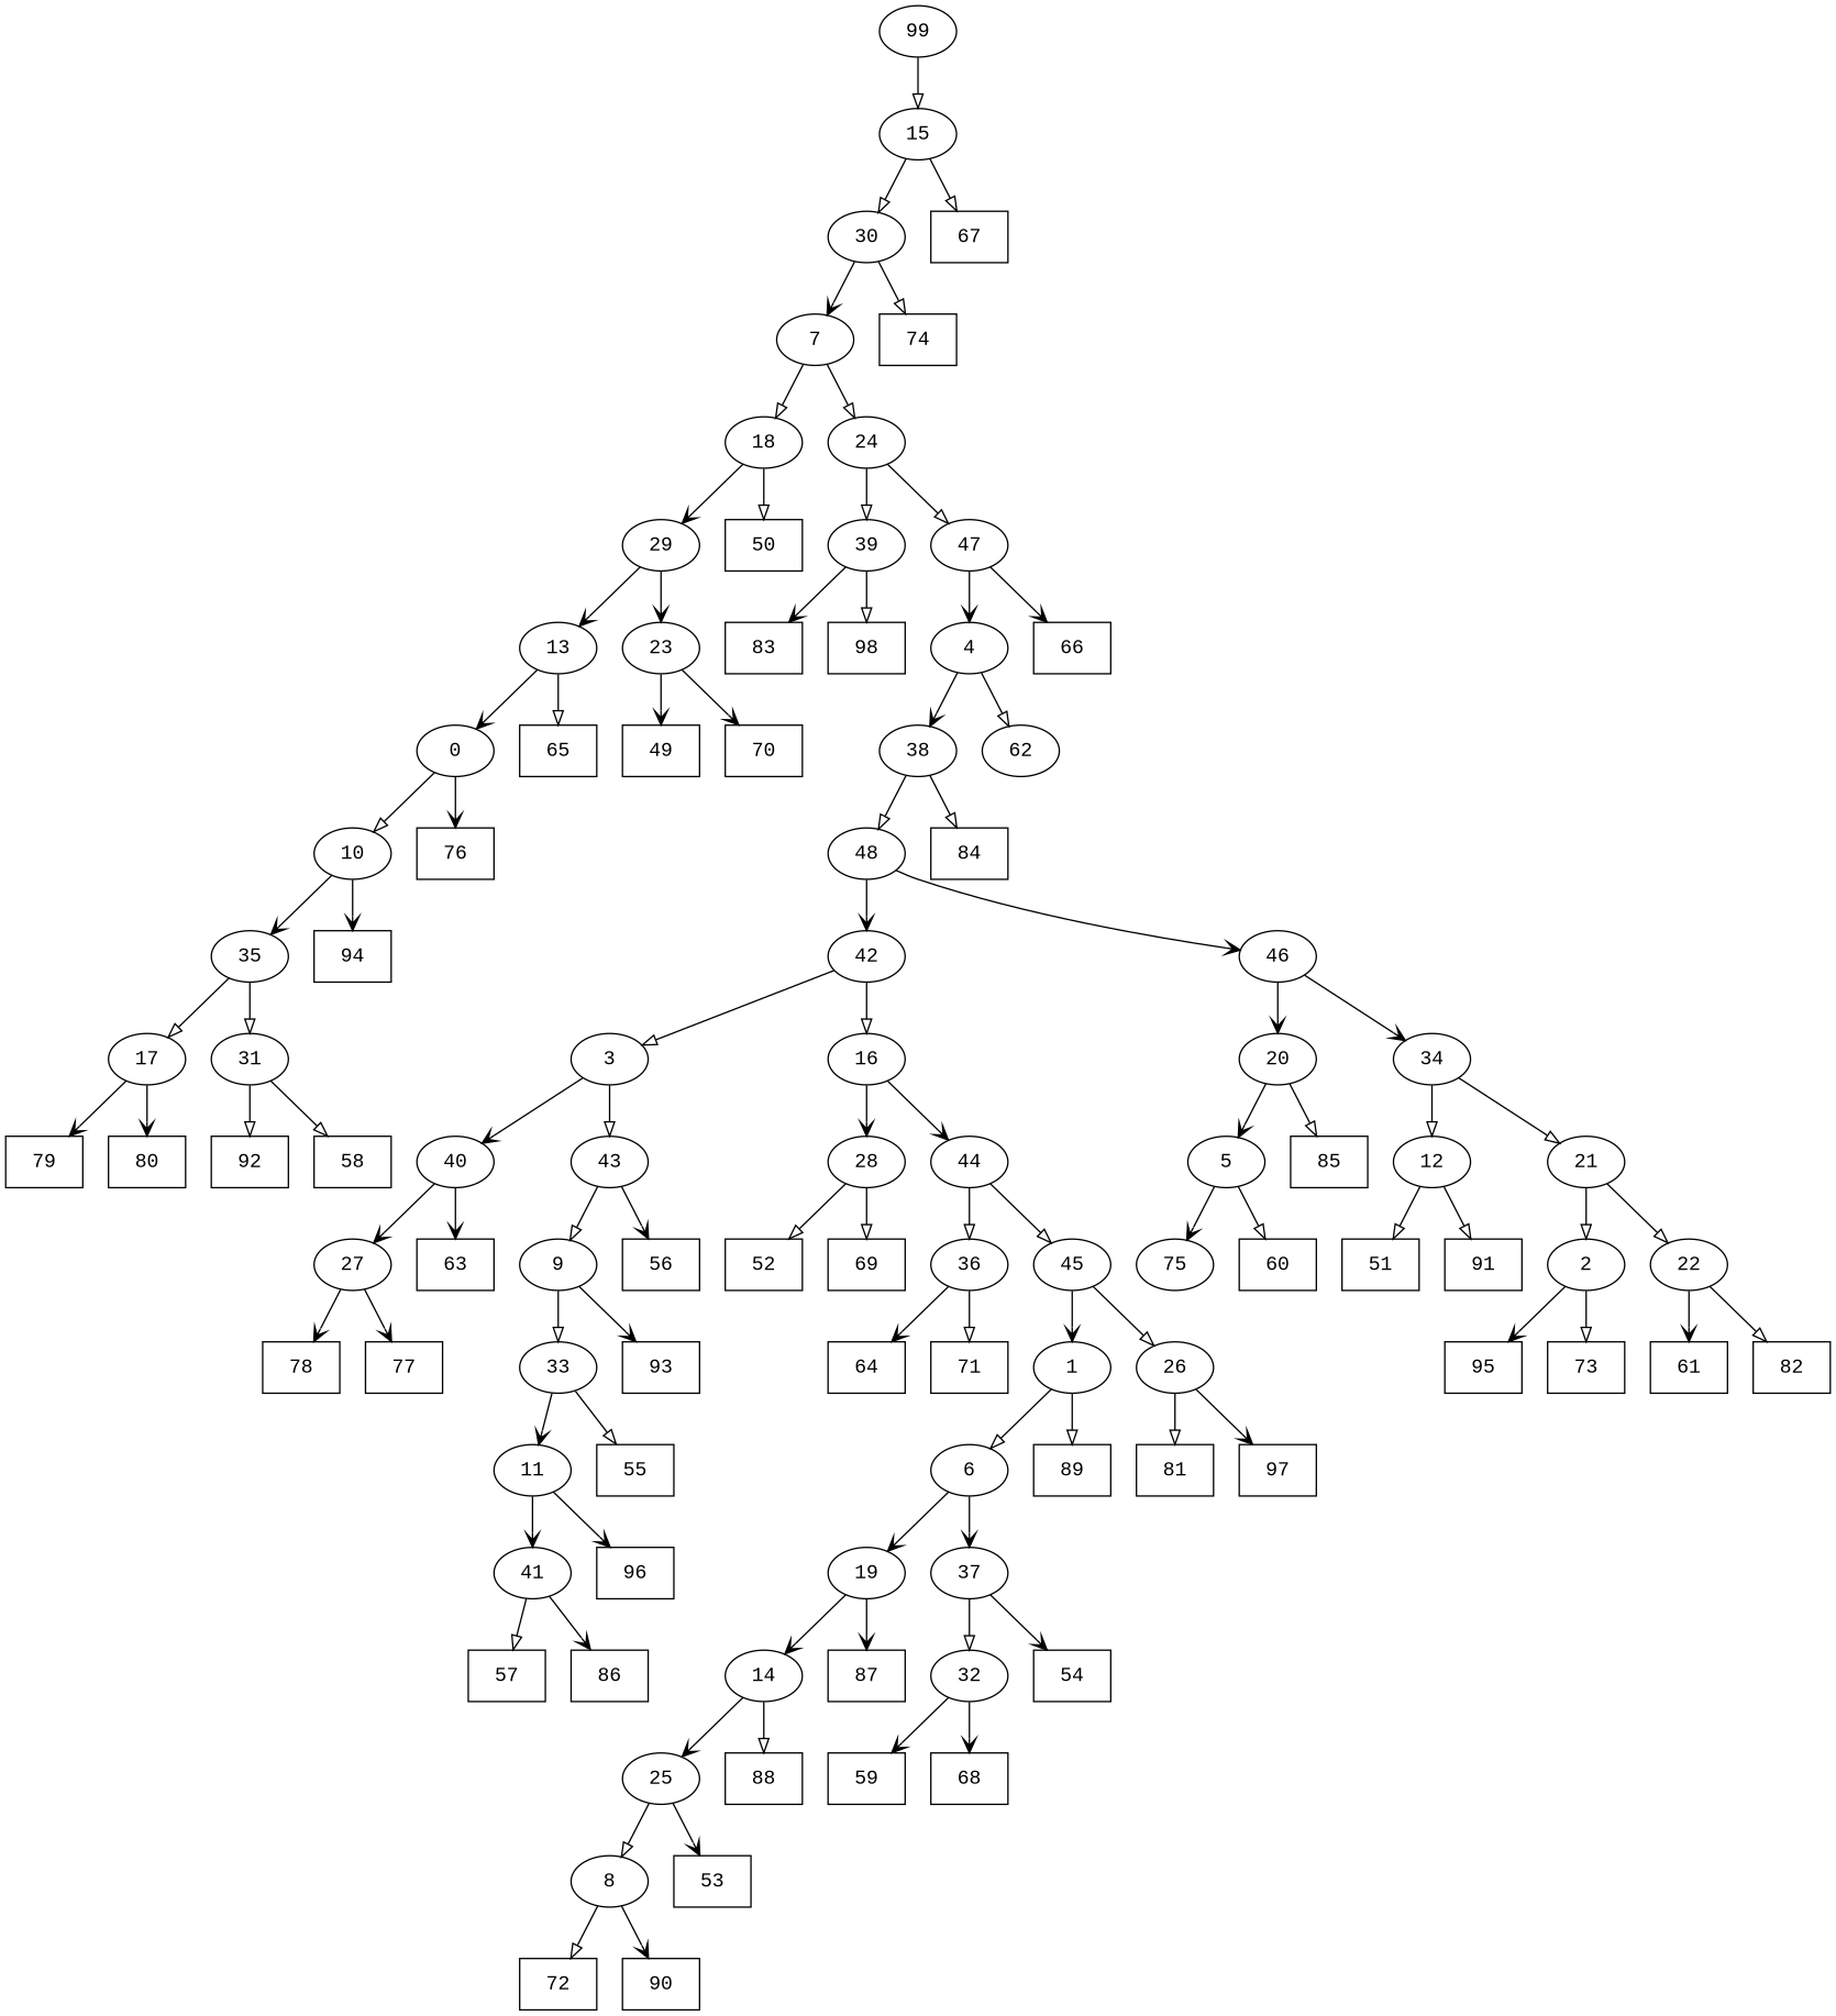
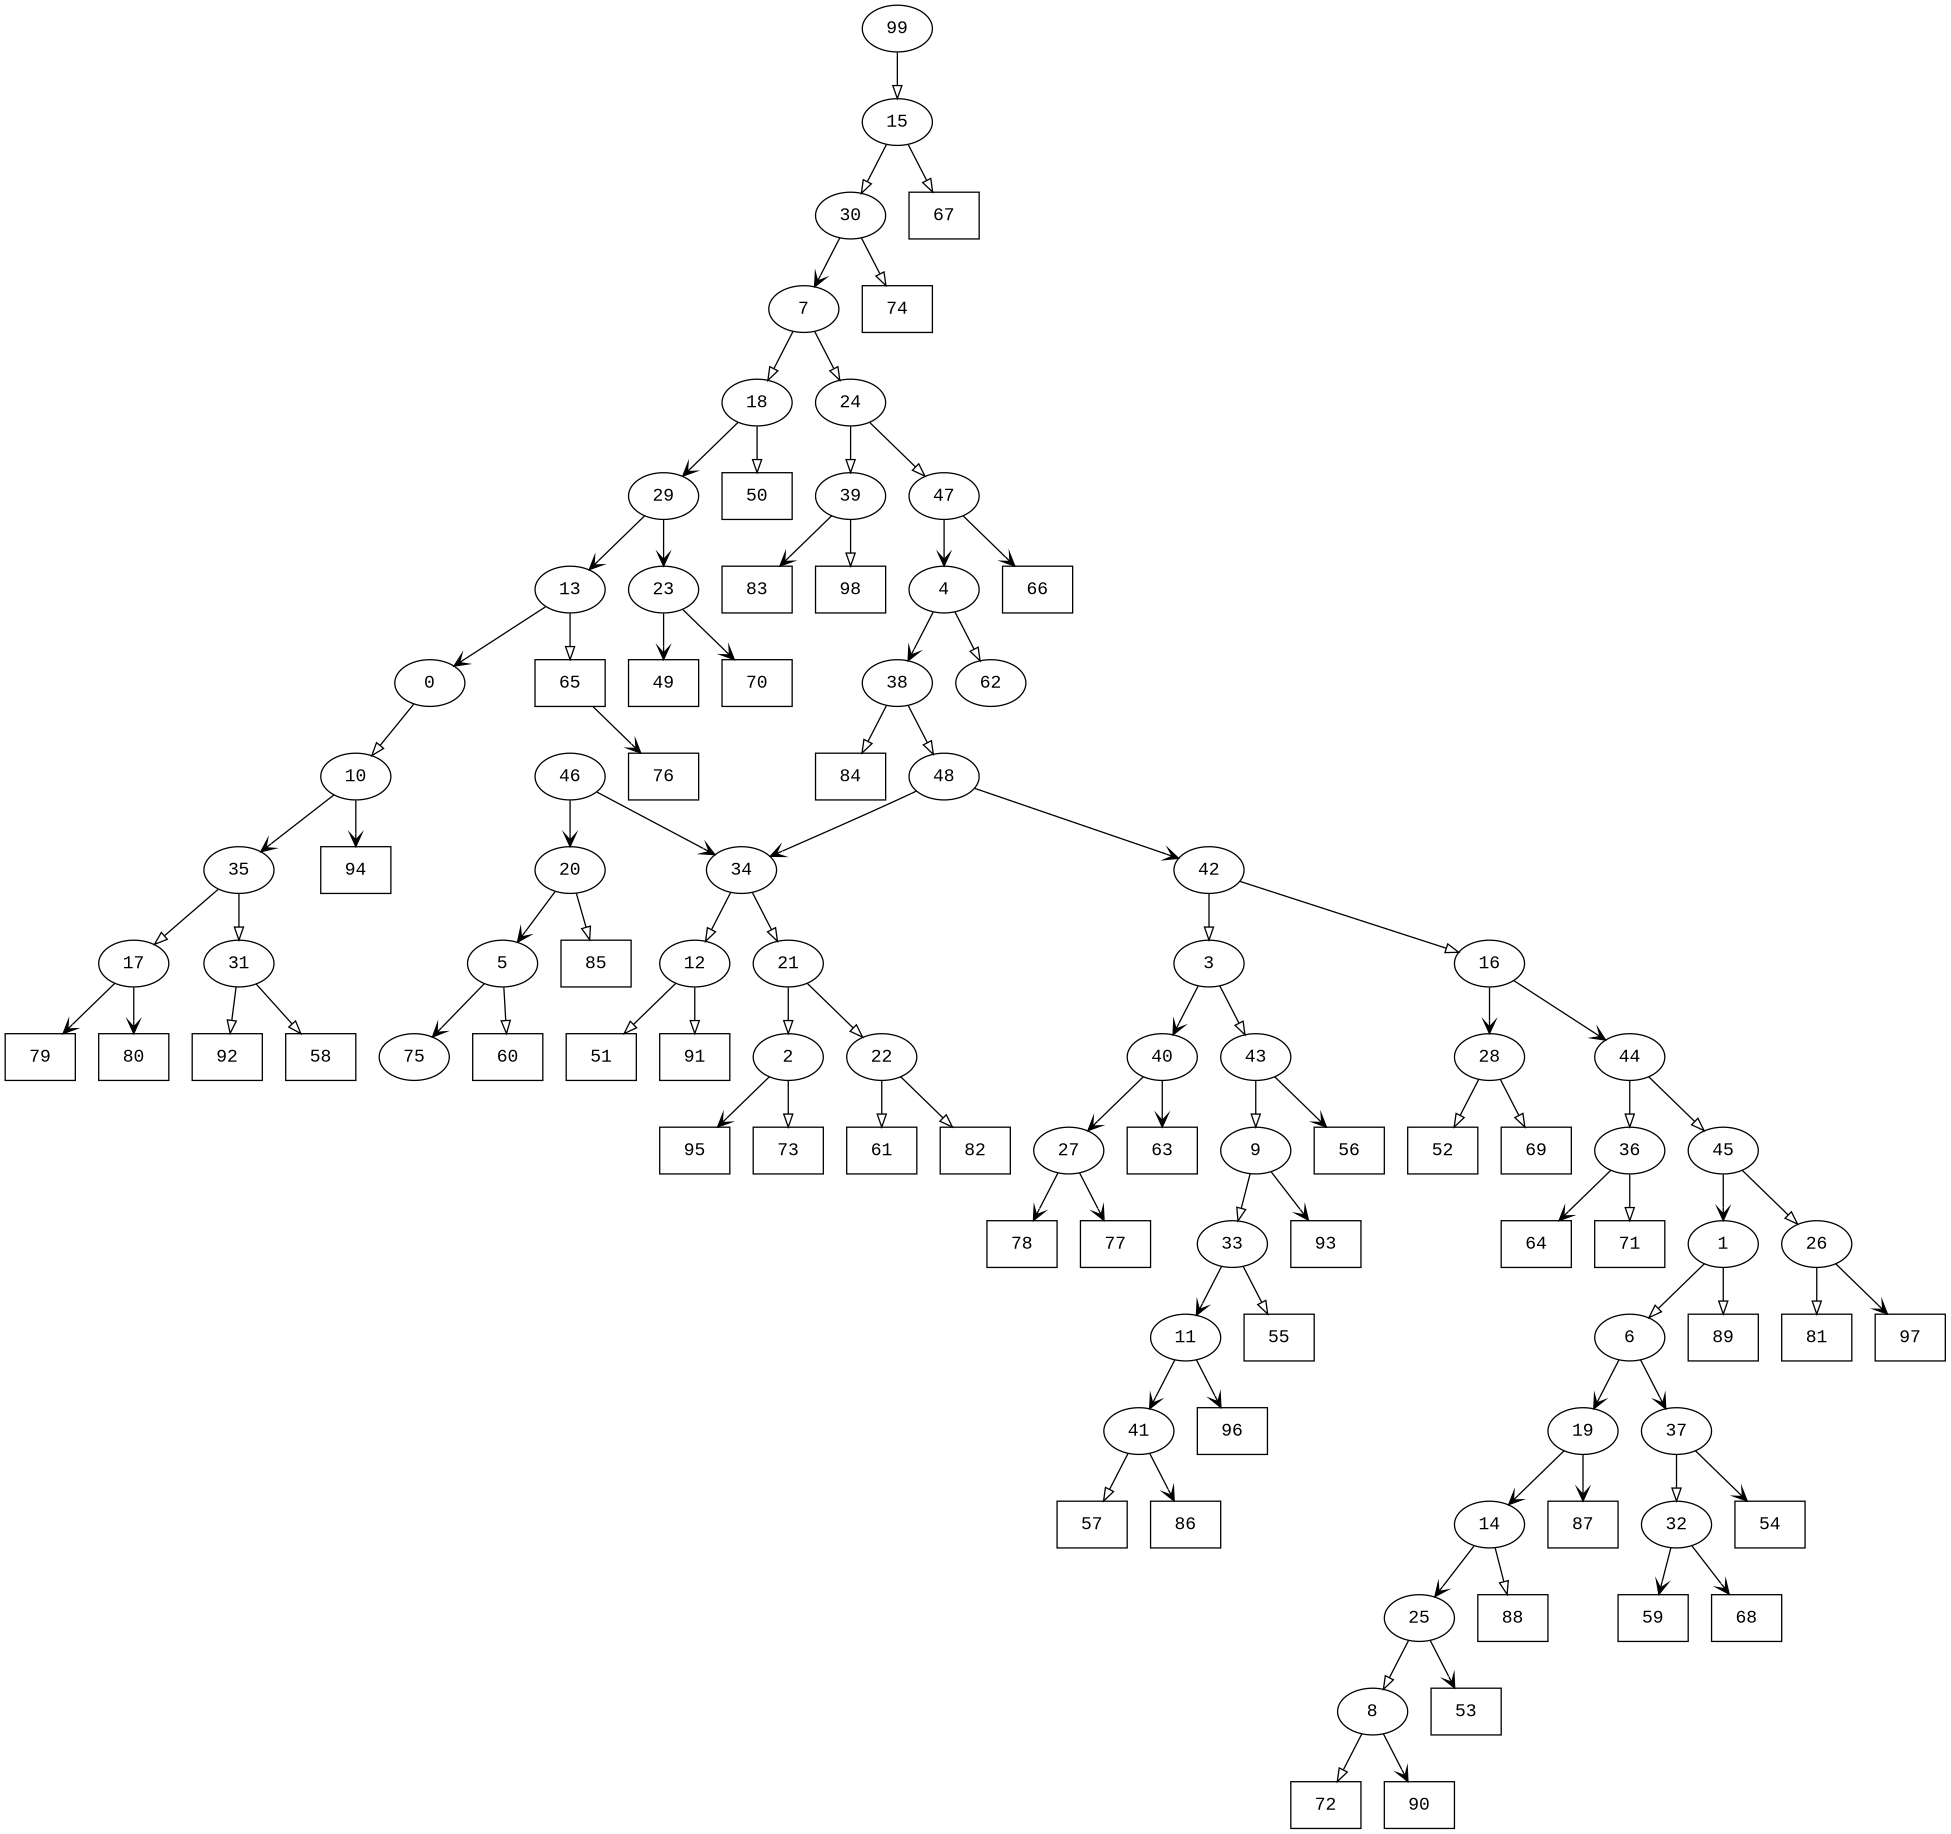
  digraph {
    fontname="Liberation Mono"
    node [fontname="Liberation Mono"]
    edge [arrowhead=onormal fontname="Liberation Mono"]
    n1 [label=0]
    n2 [label=10]
    n3 [label=76 shape=box]
    n4 [label=35]
    n5 [label=94 shape=box]
    n6 [label=1]
    n7 [label=6]
    n8 [label=89 shape=box]
    n9 [label=19]
    n10 [label=37]
    n11 [label=2]
    n12 [label=95 shape=box]
    n13 [label=73 shape=box]
    n14 [label=3]
    n15 [label=40]
    n16 [label=43]
    n17 [label=27]
    n18 [label=63 shape=box]
    n19 [label=9]
    n20 [label=56 shape=box]
    n21 [label=4]
    n22 [label=38]
    n23 [label=62 shape=ellipse]
    n24 [label=48]
    n25 [label=84 shape=box]
    n26 [label=5]
    n27 [label=75 shape=ellipse]
    n28 [label=60 shape=box]
    n29 [label=14]
    n30 [label=87 shape=box]
    n31 [label=32]
    n32 [label=54 shape=box]
    n33 [label=7]
    n34 [label=18]
    n35 [label=24]
    n36 [label=29]
    n37 [label=50 shape=box]
    n38 [label=39]
    n39 [label=47]
    n40 [label=8]
    n41 [label=72 shape=box]
    n42 [label=90 shape=box]
    n43 [label=33]
    n44 [label=93 shape=box]
    n45 [label=11]
    n46 [label=55 shape=box]
    n47 [label=17]
    n48 [label=31]
    n49 [label=41]
    n50 [label=96 shape=box]
    n51 [label=57 shape=box]
    n52 [label=86 shape=box]
    n53 [label=12]
    n54 [label=51 shape=box]
    n55 [label=91 shape=box]
    n56 [label=13]
    n57 [label=65 shape=box]
    n58 [label=25]
    n59 [label=88 shape=box]
    n60 [label=53 shape=box]
    n61 [label=15]
    n62 [label=30]
    n63 [label=67 shape=box]
    n64 [label=74 shape=box]
    n65 [label=16]
    n66 [label=28]
    n67 [label=44]
    n68 [label=52 shape=box]
    n69 [label=69 shape=box]
    n70 [label=36]
    n71 [label=45]
    n72 [label=79 shape=box]
    n73 [label=80 shape=box]
    n74 [label=23]
    n75 [label=20]
    n76 [label=85 shape=box]
    n77 [label=21]
    n78 [label=22]
    n79 [label=61 shape=box]
    n80 [label=82 shape=box]
    n81 [label=49 shape=box]
    n82 [label=70 shape=box]
    n83 [label=83 shape=box]
    n84 [label=98 shape=box]
    n85 [label=66 shape=box]
    n86 [label=26]
    n87 [label=81 shape=box]
    n88 [label=97 shape=box]
    n89 [label=78 shape=box]
    n90 [label=77 shape=box]
    n91 [label=92 shape=box]
    n92 [label=58 shape=box]
    n93 [label=59 shape=box]
    n94 [label=68 shape=box]
    n95 [label=34]
    n96 [label=64 shape=box]
    n97 [label=71 shape=box]
    n98 [label=42]
    n99 [label=46]
    n100 [label=99]
    n1 -> n2
-   n1 -> n3 [arrowhead=vee]
+   n57 -> n3 [arrowhead=vee]
    n2 -> n4 [arrowhead=vee]
    n2 -> n5 [arrowhead=vee]
    n4 -> n47
    n4 -> n48
    n6 -> n7
    n6 -> n8
    n7 -> n9 [arrowhead=vee]
    n7 -> n10 [arrowhead=vee]
    n9 -> n29 [arrowhead=vee]
    n9 -> n30 [arrowhead=vee]
    n10 -> n31
    n10 -> n32 [arrowhead=vee]
    n11 -> n12 [arrowhead=vee]
    n11 -> n13
    n14 -> n15 [arrowhead=vee]
    n14 -> n16
    n15 -> n17 [arrowhead=vee]
    n15 -> n18 [arrowhead=vee]
    n16 -> n19
    n16 -> n20 [arrowhead=vee]
    n17 -> n89 [arrowhead=vee]
    n17 -> n90 [arrowhead=vee]
    n19 -> n43
    n19 -> n44 [arrowhead=vee]
    n21 -> n22 [arrowhead=vee]
    n21 -> n23
    n22 -> n24
    n22 -> n25
    n24 -> n98 [arrowhead=vee]
-   n24 -> n99 [arrowhead=vee]
+   n24 -> n95 [arrowhead=vee]
    n26 -> n27 [arrowhead=vee]
    n26 -> n28
    n29 -> n58 [arrowhead=vee]
    n29 -> n59
    n31 -> n93 [arrowhead=vee]
    n31 -> n94 [arrowhead=vee]
    n33 -> n34
    n33 -> n35
    n34 -> n36 [arrowhead=vee]
    n34 -> n37
    n35 -> n38
    n35 -> n39
    n36 -> n56 [arrowhead=vee]
    n36 -> n74 [arrowhead=vee]
    n38 -> n83 [arrowhead=vee]
    n38 -> n84
    n39 -> n21 [arrowhead=vee]
    n39 -> n85 [arrowhead=vee]
    n40 -> n41
    n40 -> n42 [arrowhead=vee]
    n43 -> n45 [arrowhead=vee]
    n43 -> n46
    n45 -> n49 [arrowhead=vee]
    n45 -> n50 [arrowhead=vee]
    n47 -> n72 [arrowhead=vee]
    n47 -> n73 [arrowhead=vee]
    n48 -> n91
    n48 -> n92
    n49 -> n51
    n49 -> n52 [arrowhead=vee]
    n53 -> n54
    n53 -> n55
    n56 -> n1 [arrowhead=vee]
    n56 -> n57
    n58 -> n40
    n58 -> n60 [arrowhead=vee]
    n61 -> n62
    n61 -> n63
    n62 -> n33 [arrowhead=vee]
    n62 -> n64
    n65 -> n66 [arrowhead=vee]
    n65 -> n67 [arrowhead=vee]
    n66 -> n68
    n66 -> n69
    n67 -> n70
    n67 -> n71
    n70 -> n96 [arrowhead=vee]
    n70 -> n97
    n71 -> n6 [arrowhead=vee]
    n71 -> n86
    n74 -> n81 [arrowhead=vee]
    n74 -> n82 [arrowhead=vee]
    n75 -> n26 [arrowhead=vee]
    n75 -> n76
    n77 -> n11
    n77 -> n78
-   n78 -> n79 [arrowhead=vee]
+   n78 -> n79
    n78 -> n80
    n86 -> n87
    n86 -> n88 [arrowhead=vee]
    n95 -> n53
    n95 -> n77
    n98 -> n14
    n98 -> n65
    n99 -> n75 [arrowhead=vee]
    n99 -> n95 [arrowhead=vee]
    n100 -> n61
  }
